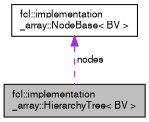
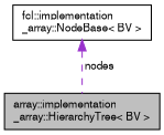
  digraph {
    node [color=black fontname=FreeSans fontsize=10 shape=record style=filled]
-   n1 [fillcolor=grey75 fontcolor=black height=0.2 label="fcl::implementation\l_array::HierarchyTree\< BV \>" width=0.4]
+   n1 [fillcolor=grey75 fontcolor=black height=0.2 label="array::implementation\l_array::HierarchyTree\< BV \>" width=0.4]
    n2 [fillcolor=white height=0.2 label="fcl::implementation\l_array::NodeBase\< BV \>" width=0.4]
    n2 -> n1 [color=darkorchid3 dir=back fontname=FreeSans fontsize=10 label=" nodes" labelfontname=FreeSans labelfontsize=10 style=dashed]
  }
